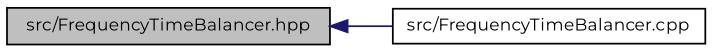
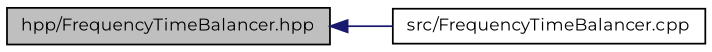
  digraph {
    rankdir=LR
    fontname=Montserrat
    node [color=black fontname=Montserrat fontsize=10 shape=record style=filled]
-   n1 [fillcolor=grey75 fontcolor=black height=0.2 label="src/FrequencyTimeBalancer.hpp" width=0.4]
+   n1 [fillcolor=grey75 fontcolor=black height=0.2 label="hpp/FrequencyTimeBalancer.hpp" width=0.4]
    n2 [fillcolor=white height=0.2 label="src/FrequencyTimeBalancer.cpp" width=0.4]
    n1 -> n2 [color=midnightblue dir=back fontname=Montserrat fontsize=10 labelfontname=Helvetica labelfontsize=10 style=solid]
  }
